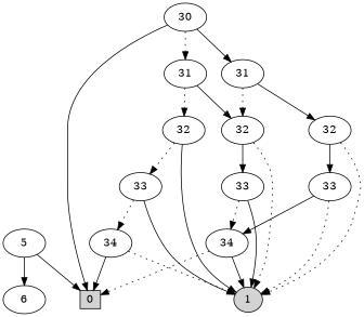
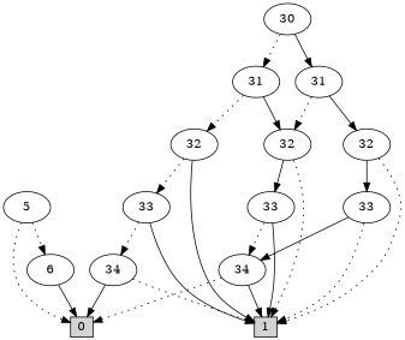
  digraph {
    edge [style=filled]
    n1 [height=0.3 label=0 shape=box style=filled width=0.3]
-   n2 [height=0.3 label=1 shape=ellipse style=filled width=0.3]
+   n2 [height=0.3 label=1 shape=box style=filled width=0.3]
    n3 [label=5]
    n4 [label=6]
    n5 [label=30]
    n6 [label=31]
    n7 [label=31]
    n8 [label=32]
    n9 [label=32]
    n10 [label=32]
    n11 [label=33]
    n12 [label=33]
    n13 [label=33]
    n14 [label=34]
    n15 [label=34]
-   n3 -> n1
-   n3 -> n4
-   n5 -> n1
+   n3 -> n1 [style=dotted]
+   n3 -> n4 [style=dotted]
+   n4 -> n1
    n5 -> n6 [style=dotted]
    n5 -> n7
    n6 -> n8 [style=dotted]
    n6 -> n9
    n7 -> n9 [style=dotted]
    n7 -> n10
    n8 -> n2
    n8 -> n11 [style=dotted]
    n9 -> n2 [style=dotted]
    n9 -> n12
    n10 -> n2 [style=dotted]
    n10 -> n13
    n11 -> n2
    n11 -> n14 [style=dotted]
    n12 -> n2
    n12 -> n15 [style=dotted]
    n13 -> n2 [style=dotted]
    n13 -> n15
    n14 -> n1
    n14 -> n2 [style=dotted]
    n15 -> n1 [style=dotted]
    n15 -> n2
  }
